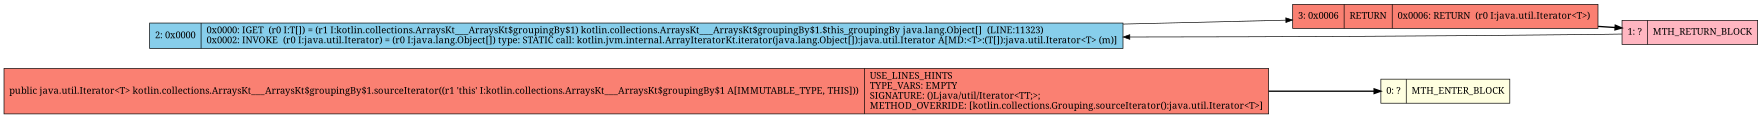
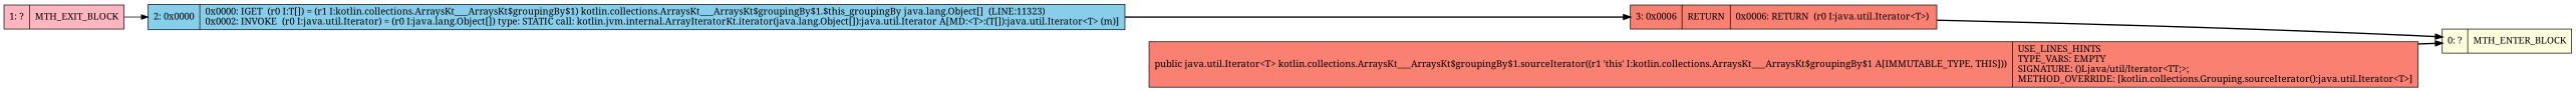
  digraph {
    fontname="Noto Serif"
    rankdir=LR
    node [fillcolor=salmon fontname="Noto Serif" shape=record style=filled]
    edge [fontname="Noto Serif" style=solid]
    n1 [fillcolor=lightyellow label="{0\:\ ?|MTH_ENTER_BLOCK\l}"]
    n2 [fillcolor=skyblue label="{2\:\ 0x0000|0x0000: IGET  (r0 I:T[]) = (r1 I:kotlin.collections.ArraysKt___ArraysKt$groupingBy$1) kotlin.collections.ArraysKt___ArraysKt$groupingBy$1.$this_groupingBy java.lang.Object[]  (LINE:11323)\l0x0002: INVOKE  (r0 I:java.util.Iterator) = (r0 I:java.lang.Object[]) type: STATIC call: kotlin.jvm.internal.ArrayIteratorKt.iterator(java.lang.Object[]):java.util.Iterator A[MD:\<T\>:(T[]):java.util.Iterator\<T\> (m)]\l}"]
    n3 [label="{3\:\ 0x0006|RETURN\l|0x0006: RETURN  (r0 I:java.util.Iterator\<T\>) \l}"]
-   n4 [fillcolor=lightpink label="{1\:\ ?|MTH_RETURN_BLOCK\l}"]
+   n4 [fillcolor=lightpink label="{1\:\ ?|MTH_EXIT_BLOCK\l}"]
    n5 [label="{public java.util.Iterator\<T\> kotlin.collections.ArraysKt___ArraysKt$groupingBy$1.sourceIterator((r1 'this' I:kotlin.collections.ArraysKt___ArraysKt$groupingBy$1 A[IMMUTABLE_TYPE, THIS]))  | USE_LINES_HINTS\lTYPE_VARS: EMPTY\lSIGNATURE: ()Ljava\/util\/Iterator\<TT;\>;\lMETHOD_OVERRIDE: [kotlin.collections.Grouping.sourceIterator():java.util.Iterator\<T\>]\l}"]
-   n2 -> n3
-   n3 -> n4 [style=bold]
+   n2 -> n3 [style=bold]
+   n3 -> n1 [style=bold]
    n4 -> n2
    n5 -> n1 [style=bold]
  }
